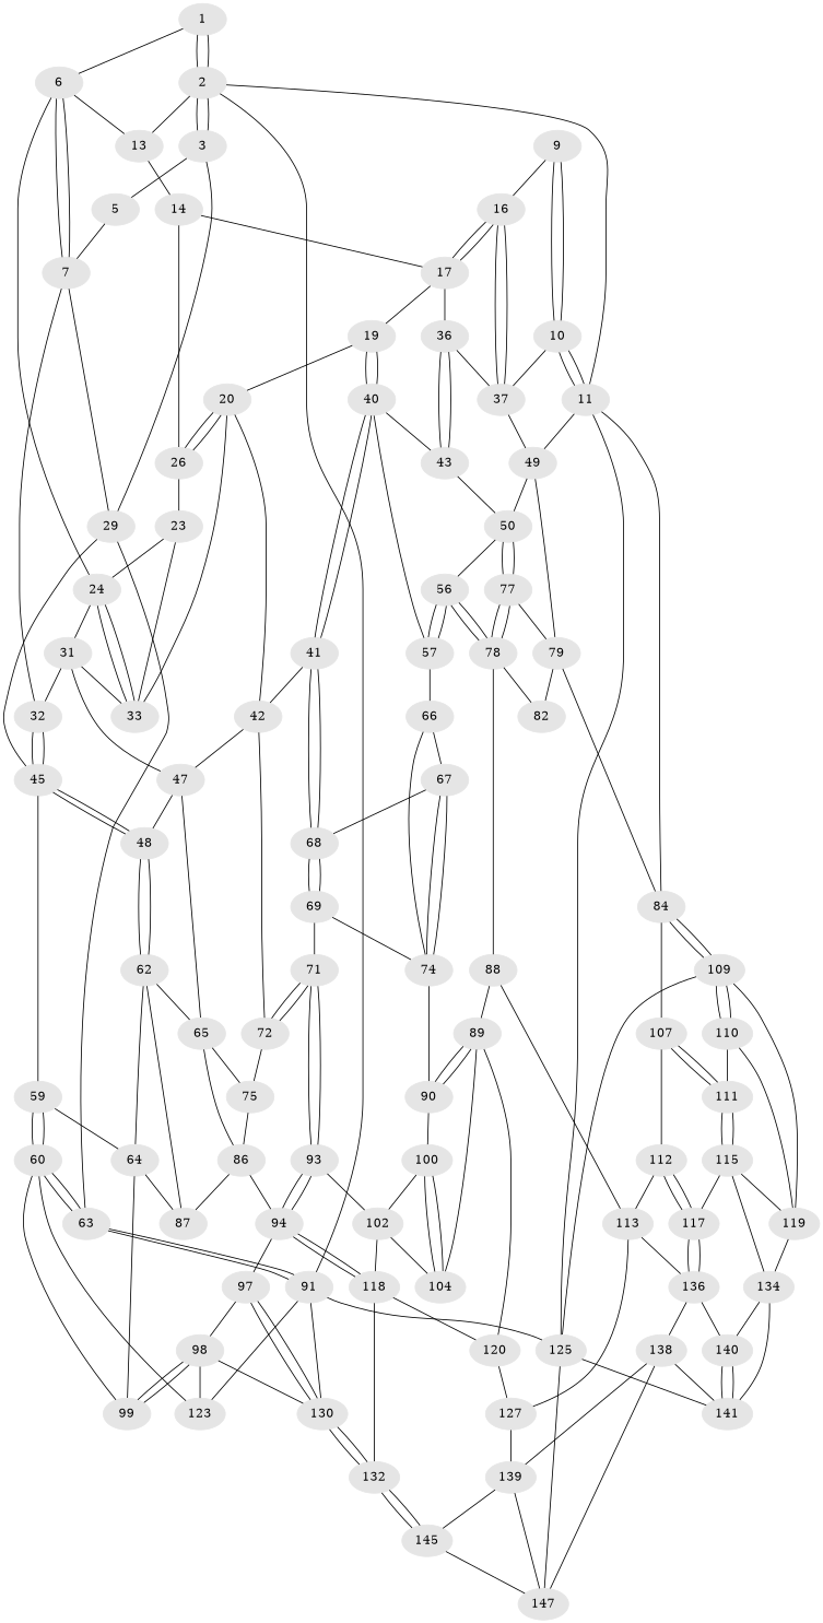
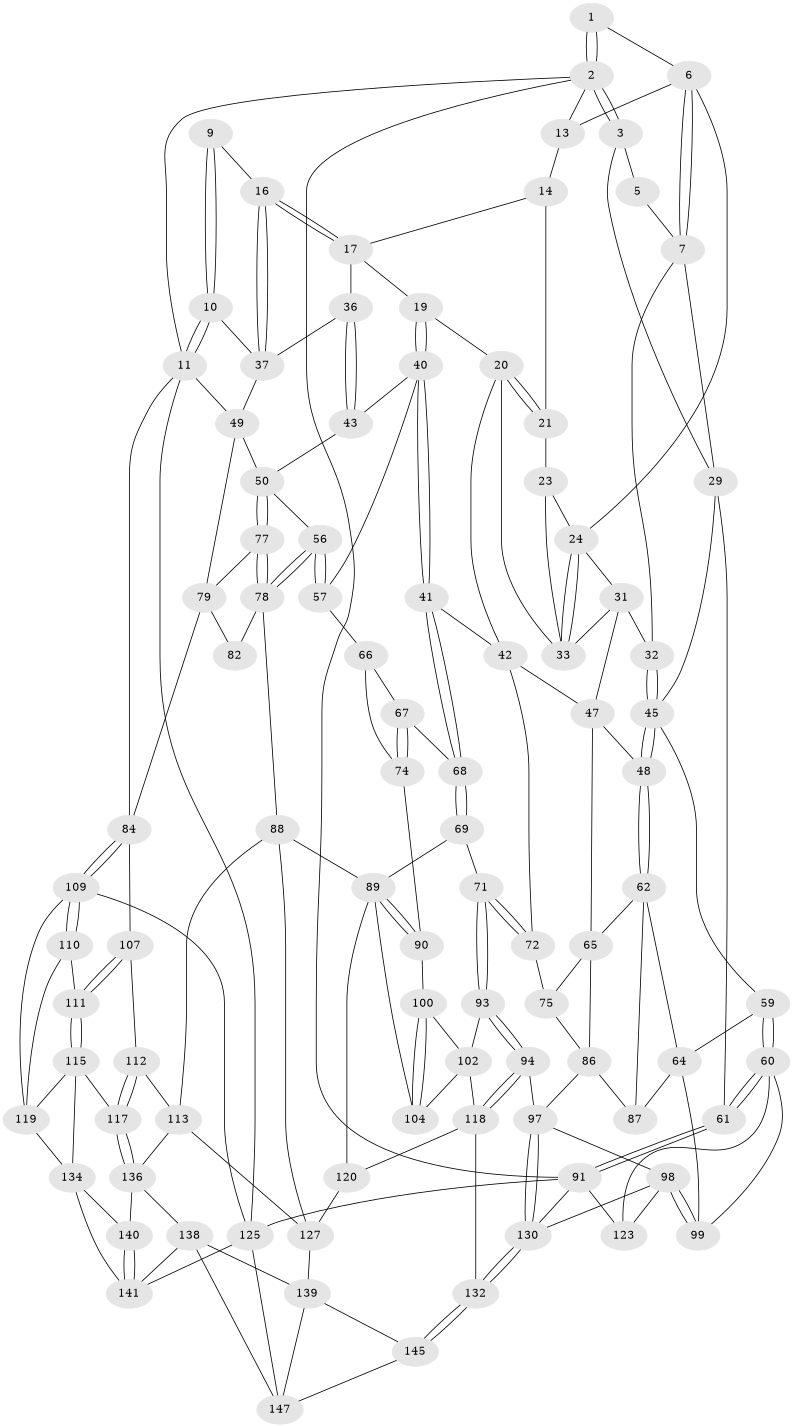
  graph {
    node [color=gray90 style=filled]
    2 [super="+12"]
    1
    6 [super="+26"]
    3 [super="+4"]
    11 [super="+52"]
    13
    91 [super="+124"]
    7 [super="+28"]
    24 [super="+25"]
    5 [super="+8"]
    29 [super="+30"]
    49 [super="+53"]
    84 [super="+85"]
    125 [super="+146"]
    14 [super="+15"]
    123
    130 [super="+131"]
    45 [super="+46"]
-   61 [label=63]
+   61
    32
    33 [super="+34"]
    31 [super="+35"]
    9
    10
    16
    37 [super="+39"]
    17 [super="+18"]
    50 [super="+51"]
    79 [super="+81"]
    107 [super="+108"]
    109 [super="+126"]
    141 [super="+143"]
    147 [super="+148"]
-   21 [super="+22" label=26]
+   21 [super="+22"]
    19
    36
    23 [super="+27"]
    20 [super="+38"]
    40 [super="+44"]
    43
    42 [super="+54"]
    41
    57 [super="+58"]
    47 [super="+55"]
    72
    48
    59
    65 [super="+76"]
    68
    66 [super="+73"]
    69 [super="+70"]
    75
    56
    77
    62 [super="+63"]
    60 [super="+105"]
    64 [super="+96"]
    86 [super="+92"]
    87
    82
    78 [super="+83"]
    88 [super="+114"]
    67
    74 [super="+80"]
    99
    94 [super="+95"]
    90
    71
    93
    100 [super="+101"]
    104
    102 [super="+106"]
    89 [super="+103"]
    113 [super="+129"]
    127 [super="+128"]
    111
    112
    110
    119 [super="+133"]
    97
    118 [super="+121"]
    120
    136 [super="+137"]
    139 [super="+144"]
    132
    98 [super="+122"]
    115 [super="+116"]
    117
    134 [super="+135"]
    140
    138 [super="+142"]
    145
    2 -- 3
    2 -- 3
    2 -- 11
    2 -- 13
    2 -- 91
    1 -- 2
    1 -- 2
    1 -- 6
    6 -- 13
    6 -- 7
    6 -- 7
    6 -- 24
    3 -- 5 [weight=2]
    3 -- 29
    11 -- 49
    11 -- 84
    11 -- 125
    13 -- 14
    91 -- 125
    91 -- 123
    91 -- 130
    7 -- 29
    7 -- 32
    24 -- 33
    24 -- 33
    24 -- 31
    5 -- 7
    29 -- 45
    29 -- 61
    49 -- 50
    49 -- 79
    84 -- 107
    84 -- 109
    84 -- 109
    125 -- 141
    125 -- 147
    14 -- 17
    14 -- 21
    130 -- 132
    130 -- 132
    45 -- 48
    45 -- 48
    45 -- 59
    61 -- 91
    61 -- 91
    32 -- 45
    32 -- 45
    31 -- 32
    31 -- 33
    31 -- 47
    9 -- 10
    9 -- 10
    9 -- 16
    10 -- 11
    10 -- 11
    10 -- 37
    16 -- 37
    16 -- 37
    16 -- 17
    16 -- 17
    37 -- 49
    17 -- 19
    17 -- 36
    50 -- 56
    50 -- 77
    50 -- 77
    79 -- 84
    79 -- 82
    107 -- 111
    107 -- 111
    107 -- 112
    109 -- 125
    109 -- 110
    109 -- 110
    109 -- 119
    21 -- 23 [weight=2]
    19 -- 20
    19 -- 40
    19 -- 40
    36 -- 37
    36 -- 43
    36 -- 43
    23 -- 24
    23 -- 33
    20 -- 33
    20 -- 21
    20 -- 21
    20 -- 42
    40 -- 43
    40 -- 41
    40 -- 41
    40 -- 57
    43 -- 50
    42 -- 47
    42 -- 72
    41 -- 42
    41 -- 68
    41 -- 68
    57 -- 66 [weight=2]
    47 -- 48
    47 -- 65
    72 -- 75
    48 -- 62
    48 -- 62
    59 -- 60
    59 -- 60
    59 -- 64
    65 -- 75
    65 -- 86
    68 -- 69
    68 -- 69
    66 -- 67
    66 -- 74
-   69 -- 74
+   69 -- 89
    69 -- 71
    75 -- 86
    56 -- 57
    56 -- 57
    56 -- 78
    56 -- 78
    77 -- 79
    77 -- 78
    77 -- 78
    62 -- 65
    62 -- 64
    62 -- 87
    60 -- 123
    60 -- 61
    60 -- 61
    60 -- 99
    64 -- 87
    64 -- 99
    86 -- 87
-   86 -- 94
+   86 -- 97
    78 -- 82
    78 -- 88
    88 -- 89
    88 -- 113
+   88 -- 127
    67 -- 68
    67 -- 74
    67 -- 74
    74 -- 90
    94 -- 97
    94 -- 118
    94 -- 118
    90 -- 100
    71 -- 72
    71 -- 72
    71 -- 93
    71 -- 93
    93 -- 94
    93 -- 94
    93 -- 102
    100 -- 104
    100 -- 104
    100 -- 102
    102 -- 104
    102 -- 118
    89 -- 90
    89 -- 90
    89 -- 104
    89 -- 120
    113 -- 127
    113 -- 136
    127 -- 139
    111 -- 115
    111 -- 115
    112 -- 113
    112 -- 117
    112 -- 117
    110 -- 111
    110 -- 119
    119 -- 134
    97 -- 130
    97 -- 130
    97 -- 98
    118 -- 120
    118 -- 132
    120 -- 127
    136 -- 140
    136 -- 138
    139 -- 147
    139 -- 145
    132 -- 145
    132 -- 145
    98 -- 123
    98 -- 130
    98 -- 99
    98 -- 99
    115 -- 119
    115 -- 117
    115 -- 134
    117 -- 136
    117 -- 136
    134 -- 141
    134 -- 140
    140 -- 141
    140 -- 141
    138 -- 141
    138 -- 147
    138 -- 139
    145 -- 147
  }
